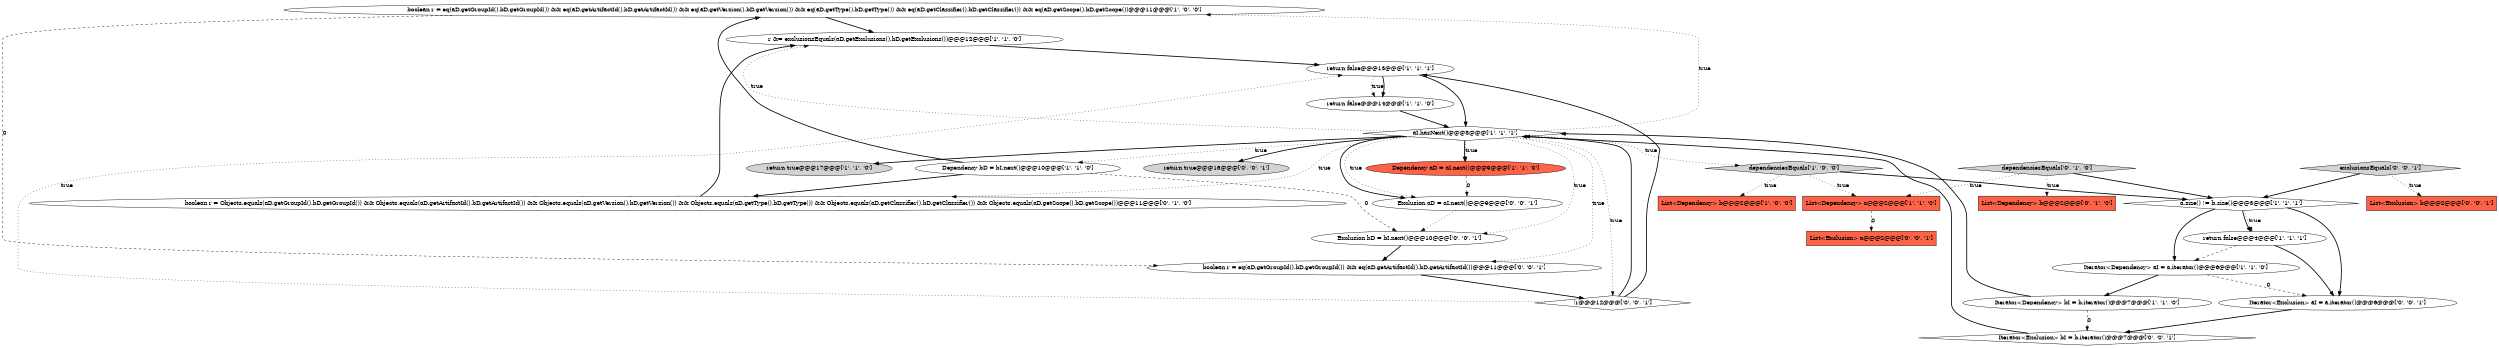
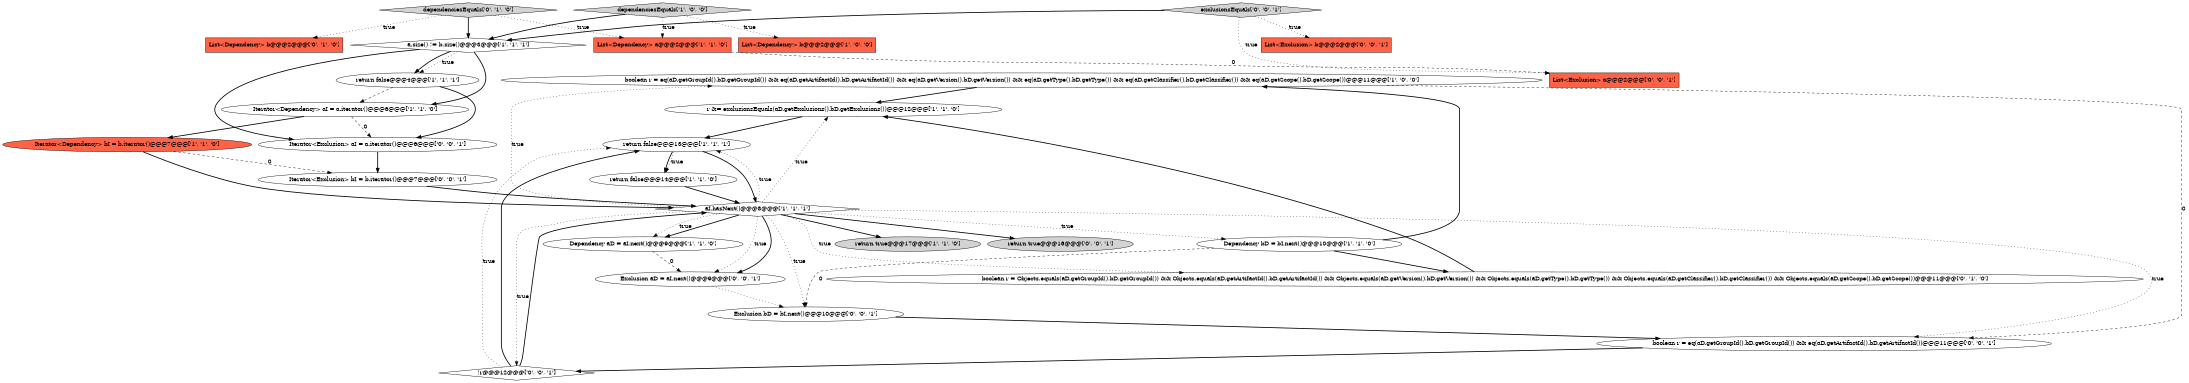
  digraph {
    node [fillcolor=white shape=ellipse style=filled]
    edge [style=bold]
    n1 [label="boolean r = eq(aD.getGroupId(),bD.getGroupId()) && eq(aD.getArtifactId(),bD.getArtifactId()) && eq(aD.getVersion(),bD.getVersion()) && eq(aD.getType(),bD.getType()) && eq(aD.getClassifier(),bD.getClassifier()) && eq(aD.getScope(),bD.getScope())@@@11@@@['1', '0', '0']"]
    n2 [label="r &= exclusionsEquals(aD.getExclusions(),bD.getExclusions())@@@12@@@['1', '1', '0']"]
    n3 [label="boolean r = eq(aD.getGroupId(),bD.getGroupId()) && eq(aD.getArtifactId(),bD.getArtifactId())@@@11@@@['0', '0', '1']"]
    n4 [label="return false@@@13@@@['1', '1', '1']"]
    n5 [label="!r@@@12@@@['0', '0', '1']" shape=diamond]
-   n6 [fillcolor=tomato label="Dependency aD = aI.next()@@@9@@@['1', '1', '0']"]
+   n6 [label="Dependency aD = aI.next()@@@9@@@['1', '1', '0']"]
    n7 [label="Exclusion aD = aI.next()@@@9@@@['0', '0', '1']"]
    n8 [label="Exclusion bD = bI.next()@@@10@@@['0', '0', '1']"]
    n9 [label="Dependency bD = bI.next()@@@10@@@['1', '1', '0']"]
    n10 [label="boolean r = Objects.equals(aD.getGroupId(),bD.getGroupId()) && Objects.equals(aD.getArtifactId(),bD.getArtifactId()) && Objects.equals(aD.getVersion(),bD.getVersion()) && Objects.equals(aD.getType(),bD.getType()) && Objects.equals(aD.getClassifier(),bD.getClassifier()) && Objects.equals(aD.getScope(),bD.getScope())@@@11@@@['0', '1', '0']"]
    n11 [fillcolor=tomato label="List<Dependency> b@@@2@@@['1', '0', '0']" shape=box]
    n12 [label="aI.hasNext()@@@8@@@['1', '1', '1']" shape=diamond]
    n13 [label="return false@@@14@@@['1', '1', '0']"]
    n14 [fillcolor=tomato label="List<Dependency> a@@@2@@@['1', '1', '0']" shape=box]
    n15 [fillcolor=tomato label="List<Exclusion> a@@@2@@@['0', '0', '1']" shape=box]
    n16 [label="a.size() != b.size()@@@3@@@['1', '1', '1']" shape=diamond]
    n17 [label="Iterator<Dependency> aI = a.iterator()@@@6@@@['1', '1', '0']"]
    n18 [label="return false@@@4@@@['1', '1', '1']"]
    n19 [label="Iterator<Exclusion> aI = a.iterator()@@@6@@@['0', '0', '1']"]
-   n20 [label="Iterator<Dependency> bI = b.iterator()@@@7@@@['1', '1', '0']"]
-   n21 [label="Iterator<Exclusion> bI = b.iterator()@@@7@@@['0', '0', '1']" shape=diamond]
+   n20 [fillcolor=tomato label="Iterator<Dependency> bI = b.iterator()@@@7@@@['1', '1', '0']"]
+   n21 [label="Iterator<Exclusion> bI = b.iterator()@@@7@@@['0', '0', '1']"]
    n22 [fillcolor=lightgray label="exclusionsEquals['0', '0', '1']" shape=diamond]
    n23 [fillcolor=tomato label="List<Exclusion> b@@@2@@@['0', '0', '1']" shape=box]
    n24 [fillcolor=lightgray label="return true@@@17@@@['1', '1', '0']"]
    n25 [fillcolor=lightgray label="return true@@@16@@@['0', '0', '1']"]
    n26 [fillcolor=lightgray label="dependenciesEquals['0', '1', '0']" shape=diamond]
    n27 [fillcolor=tomato label="List<Dependency> b@@@2@@@['0', '1', '0']" shape=box]
    n28 [fillcolor=lightgray label="dependenciesEquals['1', '0', '0']" shape=diamond]
    n1 -> n2
    n1 -> n3 [label=0 style=dashed]
    n2 -> n4
    n3 -> n5
    n4 -> n12
    n4 -> n13 [label=true style=dotted]
    n4 -> n13
    n5 -> n4 [label=true style=dotted]
    n5 -> n4
    n5 -> n12
    n6 -> n7 [label=0 style=dashed]
    n7 -> n8 [style=dotted]
    n8 -> n3
    n9 -> n1
    n9 -> n8 [label=0 style=dashed]
    n9 -> n10
    n10 -> n2
    n12 -> n1 [label=true style=dotted]
    n12 -> n2 [label=true style=dotted]
    n12 -> n3 [label=true style=dotted]
-   n12 -> n28 [label=true style=dotted]
+   n12 -> n4 [label=true style=dotted]
    n12 -> n5 [label=true style=dotted]
    n12 -> n6
    n12 -> n6 [label=true style=dotted]
    n12 -> n7 [label=true style=dotted]
    n12 -> n7
    n12 -> n8 [label=true style=dotted]
    n12 -> n9 [label=true style=dotted]
    n12 -> n10 [label=true style=dotted]
    n12 -> n24
    n12 -> n25
    n13 -> n12
    n14 -> n15 [label=0 style=dashed]
    n16 -> n17
    n16 -> n18 [label=true style=dotted]
    n16 -> n18
    n16 -> n19
    n17 -> n19 [label=0 style=dashed]
    n17 -> n20
    n18 -> n17 [style=dashed]
    n18 -> n19
    n19 -> n21
    n20 -> n12
    n20 -> n21 [label=0 style=dashed]
    n21 -> n12
+   n22 -> n15 [label=true style=dotted]
    n22 -> n16
    n22 -> n23 [label=true style=dotted]
    n26 -> n14 [label=true style=dotted]
    n26 -> n16
    n26 -> n27 [label=true style=dotted]
    n28 -> n11 [label=true style=dotted]
    n28 -> n14 [label=true style=dotted]
    n28 -> n16
  }
